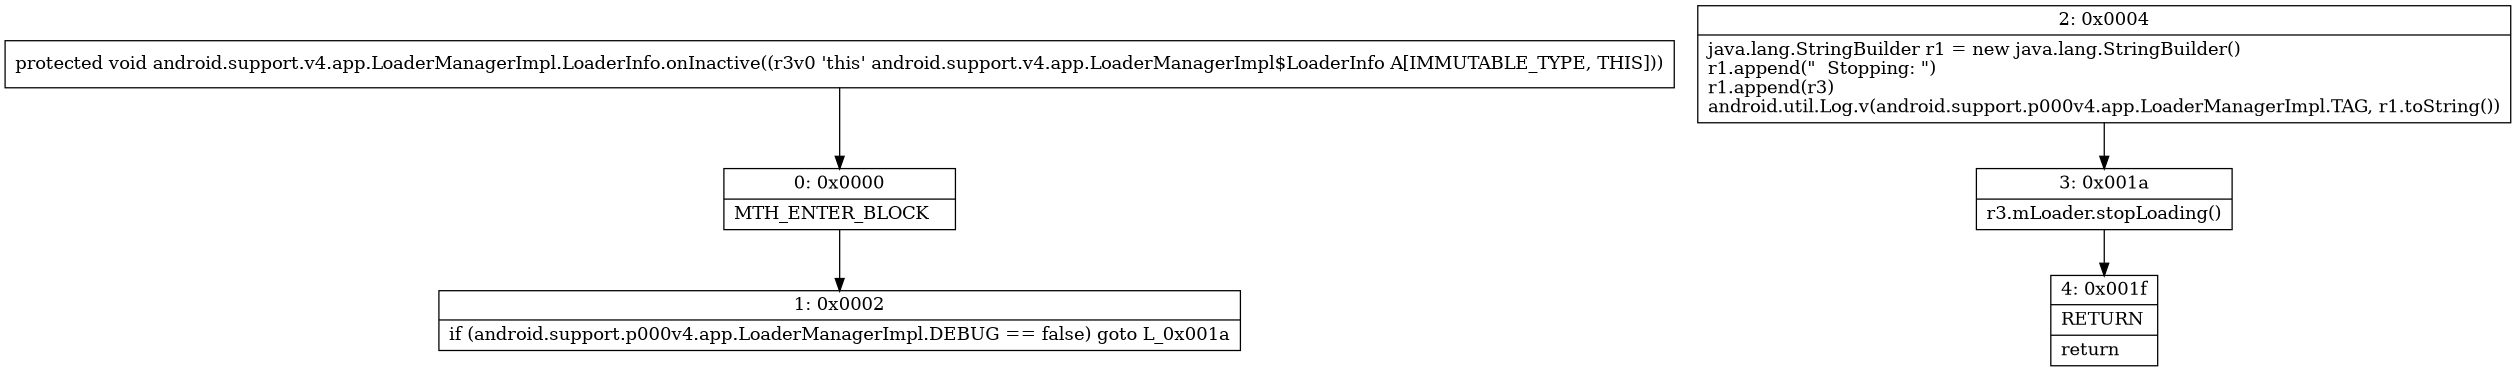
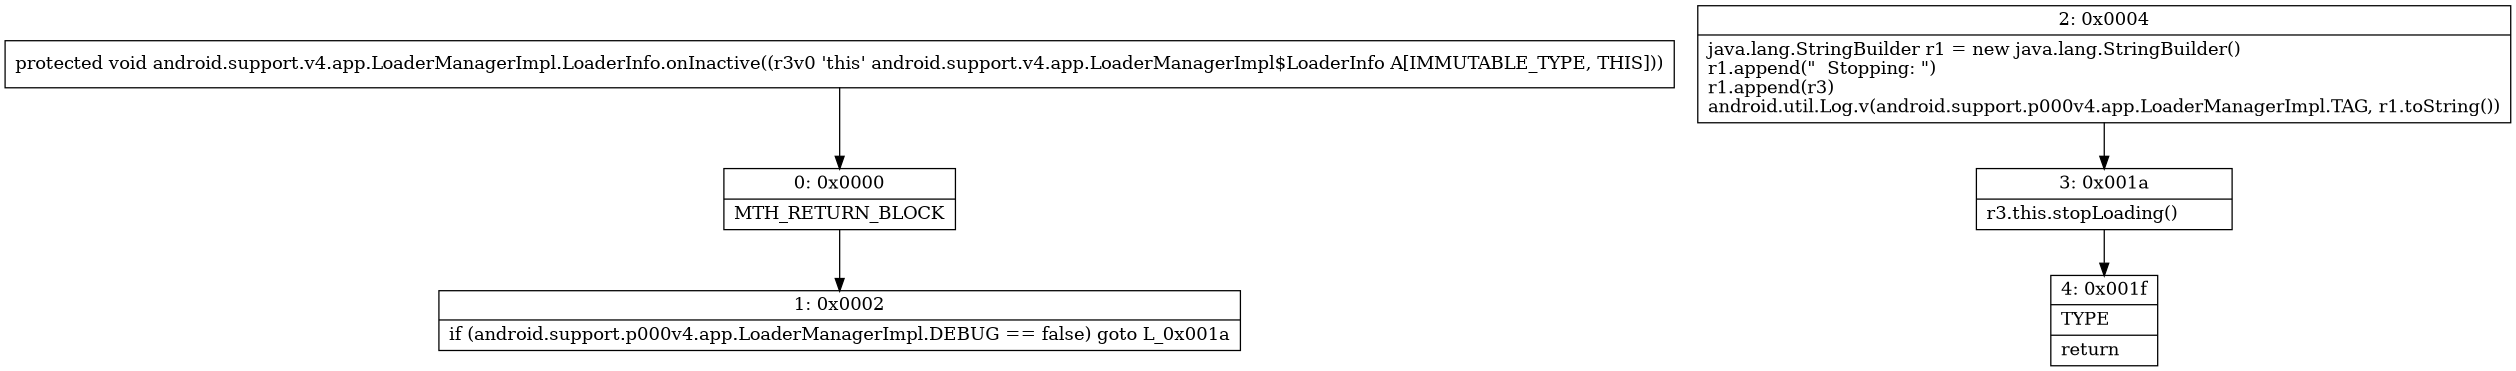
  digraph {
    node [shape=record]
-   n1 [label="{0\:\ 0x0000|MTH_ENTER_BLOCK\l}"]
+   n1 [label="{0\:\ 0x0000|MTH_RETURN_BLOCK\l}"]
    n2 [label="{1\:\ 0x0002|if (android.support.p000v4.app.LoaderManagerImpl.DEBUG == false) goto L_0x001a\l}"]
    n3 [label="{2\:\ 0x0004|java.lang.StringBuilder r1 = new java.lang.StringBuilder()\lr1.append(\"  Stopping: \")\lr1.append(r3)\landroid.util.Log.v(android.support.p000v4.app.LoaderManagerImpl.TAG, r1.toString())\l}"]
-   n4 [label="{3\:\ 0x001a|r3.mLoader.stopLoading()\l}"]
-   n5 [label="{4\:\ 0x001f|RETURN\l|return\l}"]
+   n4 [label="{3\:\ 0x001a|r3.this.stopLoading()\l}"]
+   n5 [label="{4\:\ 0x001f|TYPE\l|return\l}"]
    n6 [label="{protected void android.support.v4.app.LoaderManagerImpl.LoaderInfo.onInactive((r3v0 'this' android.support.v4.app.LoaderManagerImpl$LoaderInfo A[IMMUTABLE_TYPE, THIS])) }"]
    n1 -> n2
    n3 -> n4
    n4 -> n5
    n6 -> n1
  }
